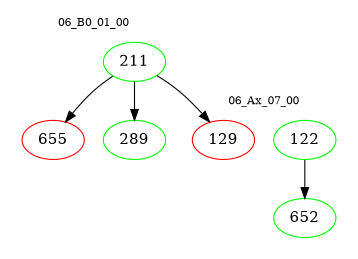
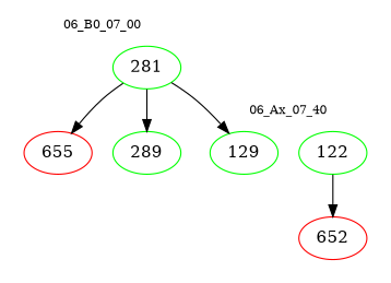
  digraph {
    node [color=green]
    edge [color=black]
    n1 [label=122]
-   n2 [color=red label=129]
-   n3 [label=652]
-   n4 [label=211]
+   n2 [label=129]
+   n3 [color=red label=652]
+   n4 [label=281]
    n5 [color=red label=655]
    n6 [label=289]
    subgraph cluster_1 {
      color=white
      fontsize=10
-     label="06_Ax_07_00"
+     label="06_Ax_07_40"
      n1
      n2
      n3
    }
    subgraph cluster_2 {
      color=white
      fontsize=10
-     label="06_B0_01_00"
+     label="06_B0_07_00"
      n4
      n5
      n6
    }
    n1 -> n3
    n4 -> n2
    n4 -> n5
    n4 -> n6
  }
